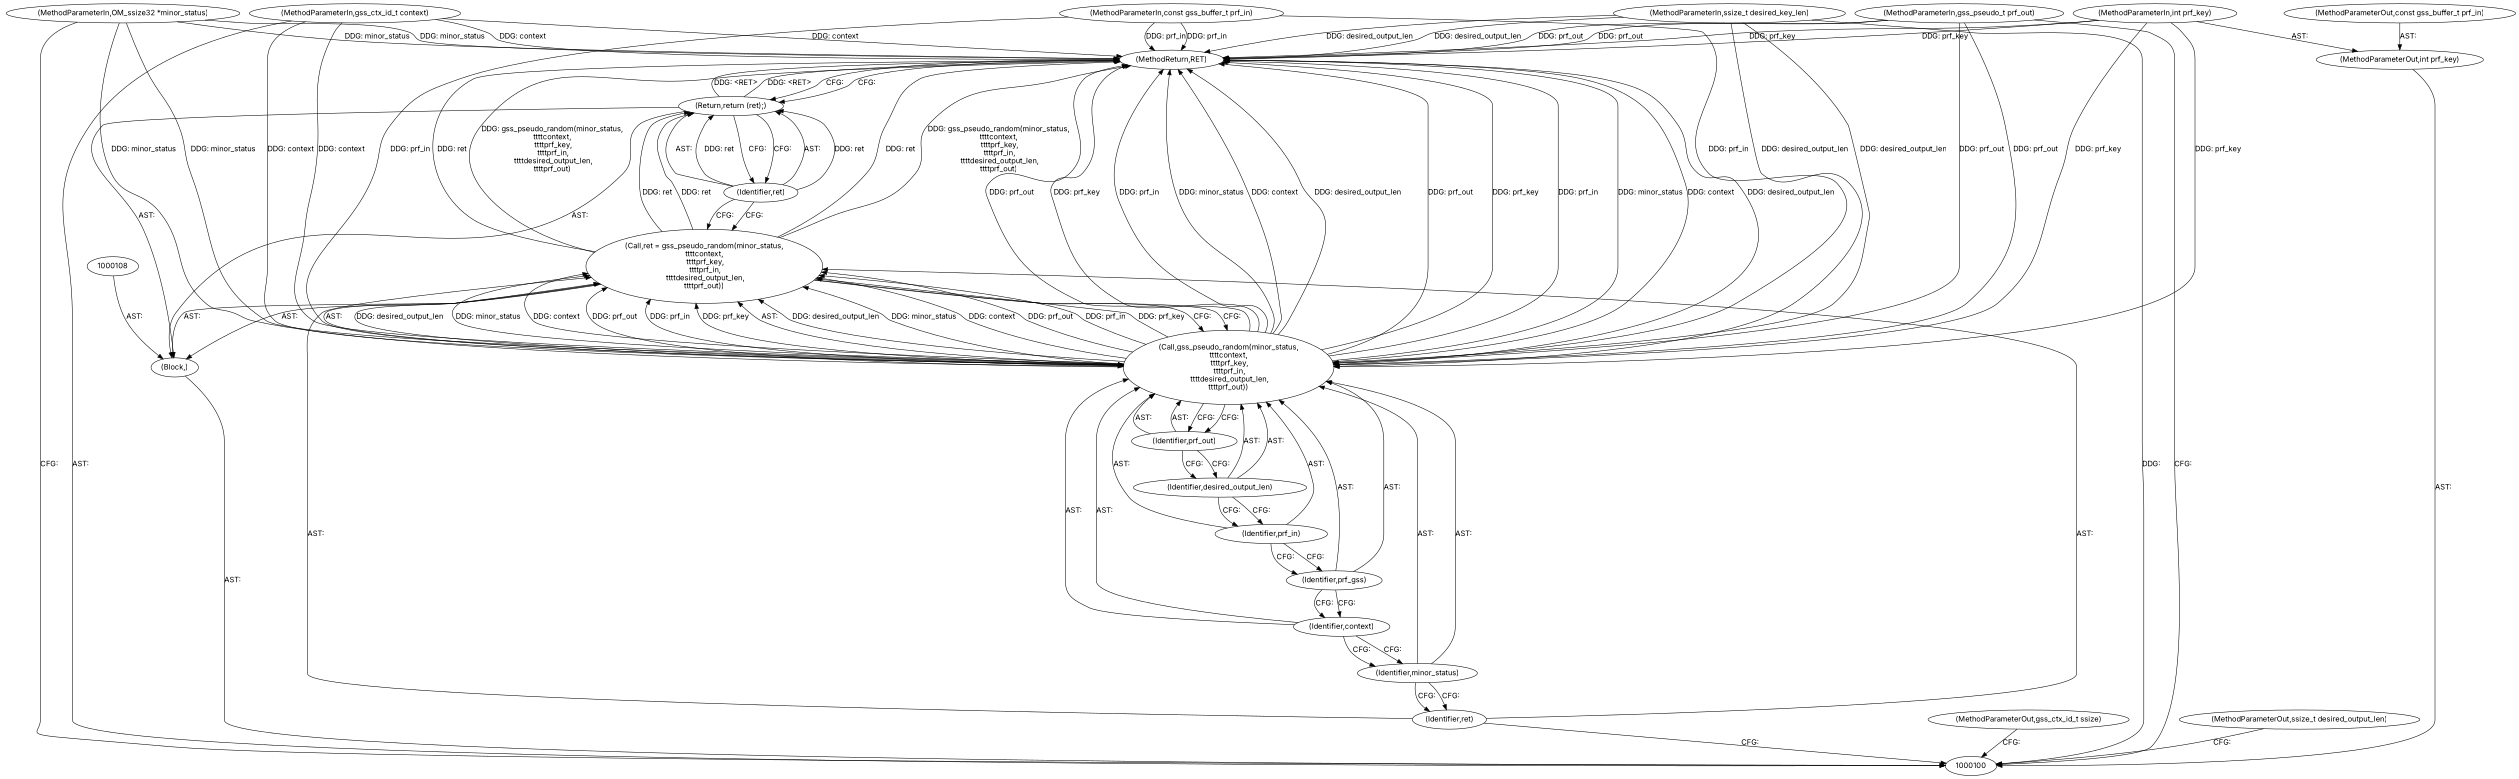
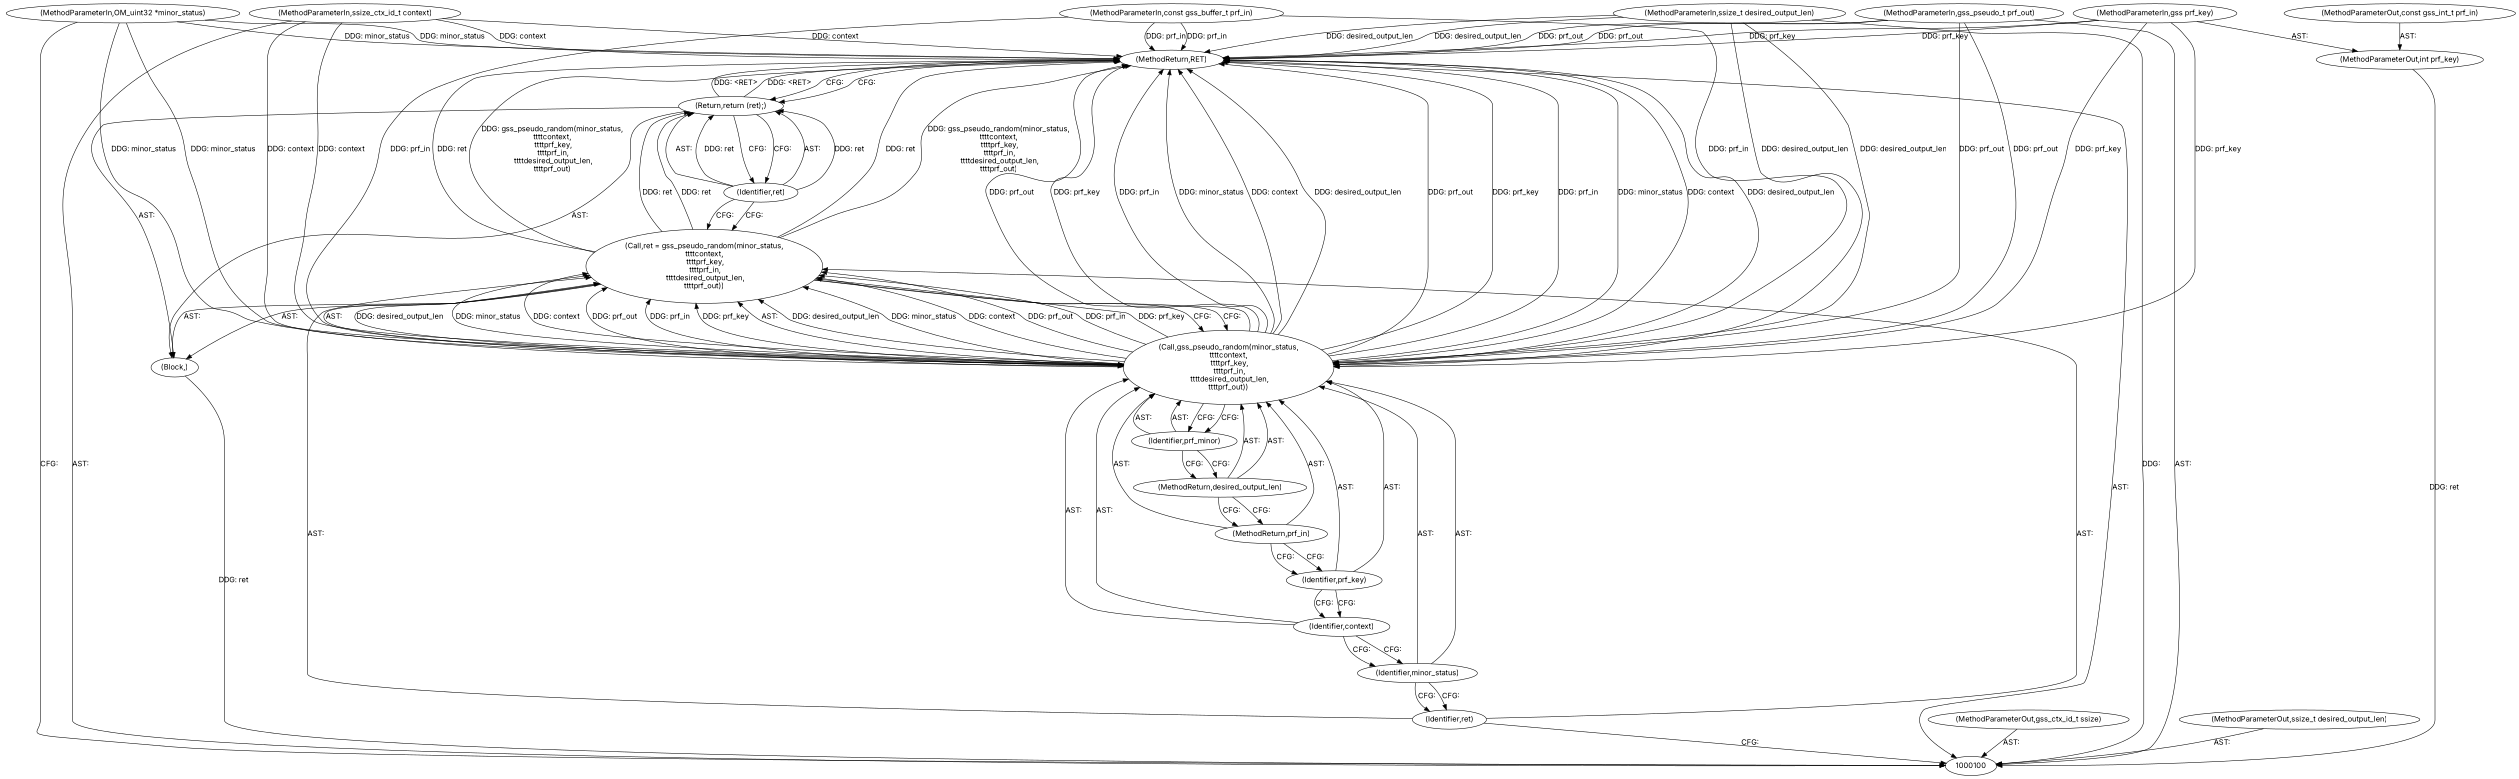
  digraph {
    fontname=Inter
    node [fontname=Inter]
    edge [fontname=Inter]
    n1 [label="(MethodReturn,RET)"]
    n2 [label="(Return,return (ret);)"]
    1000100
    n4 [label="(Identifier,ret)"]
    n5 [label="(Block,)"]
-   n6 [label="(MethodParameterIn,OM_ssize32 *minor_status)"]
+   n6 [label="(MethodParameterIn,OM_uint32 *minor_status)"]
    n7 [label="(Call,gss_pseudo_random(minor_status,\n\t\t\t\tcontext,\n \t\t\t\tprf_key,\n \t\t\t\tprf_in,\n \t\t\t\tdesired_output_len,\n\t\t\t\tprf_out))"]
-   n8 [label="(Identifier,prf_out)"]
+   n8 [label="(Identifier,prf_minor)"]
    n9 [label="(Call,ret = gss_pseudo_random(minor_status,\n\t\t\t\tcontext,\n \t\t\t\tprf_key,\n \t\t\t\tprf_in,\n \t\t\t\tdesired_output_len,\n\t\t\t\tprf_out))"]
    n10 [label="(Identifier,context)"]
    n11 [label="(Identifier,minor_status)"]
    n12 [label="(Identifier,ret)"]
-   n13 [label="(Identifier,prf_gss)"]
-   n14 [label="(Identifier,prf_in)"]
-   n15 [label="(Identifier,desired_output_len)"]
-   n16 [label="(MethodParameterIn,gss_ctx_id_t context)"]
+   n13 [label="(Identifier,prf_key)"]
+   n14 [label="(MethodReturn,prf_in)"]
+   n15 [label="(MethodReturn,desired_output_len)"]
+   n16 [label="(MethodParameterIn,ssize_ctx_id_t context)"]
    n17 [label="(MethodParameterOut,gss_ctx_id_t ssize)"]
-   n18 [label="(MethodParameterIn,int prf_key)"]
+   n18 [label="(MethodParameterIn,gss prf_key)"]
    n19 [label="(MethodParameterOut,int prf_key)"]
    n20 [label="(MethodParameterIn,const gss_buffer_t prf_in)"]
-   n21 [label="(MethodParameterOut,const gss_buffer_t prf_in)"]
-   n22 [label="(MethodParameterIn,ssize_t desired_key_len)"]
+   n21 [label="(MethodParameterOut,const gss_int_t prf_in)"]
+   n22 [label="(MethodParameterIn,ssize_t desired_output_len)"]
    n23 [label="(MethodParameterOut,ssize_t desired_output_len)"]
    n24 [label="(MethodParameterIn,gss_pseudo_t prf_out)"]
-   1000108
    n1 -> n2 [label="CFG: "]
    n1 -> n2 [label="CFG: "]
+   n1 -> 1000100 [label="AST: "]
    n2 -> n1 [label="DDG: <RET>"]
    n2 -> n1 [label="DDG: <RET>"]
    n2 -> n4 [label="CFG: "]
    n2 -> n4 [label="CFG: "]
    n2 -> n5 [label="AST: "]
    n2 -> n5 [label="AST: "]
    n4 -> n2 [label="AST: "]
    n4 -> n2 [label="DDG: ret"]
    n4 -> n2 [label="AST: "]
    n4 -> n2 [label="DDG: ret"]
    n4 -> n9 [label="CFG: "]
    n4 -> n9 [label="CFG: "]
-   n5 -> 1000100 [label="AST: "]
+   n5 -> 1000100 [label="DDG: ret"]
    n6 -> n1 [label="DDG: minor_status"]
    n6 -> n1 [label="DDG: minor_status"]
    n6 -> 1000100 [label="CFG: "]
    n6 -> n7 [label="DDG: minor_status"]
    n6 -> n7 [label="DDG: minor_status"]
    n7 -> n1 [label="DDG: prf_out"]
    n7 -> n1 [label="DDG: prf_key"]
    n7 -> n1 [label="DDG: prf_in"]
    n7 -> n1 [label="DDG: minor_status"]
    n7 -> n1 [label="DDG: context"]
    n7 -> n1 [label="DDG: desired_output_len"]
    n7 -> n1 [label="DDG: prf_out"]
    n7 -> n1 [label="DDG: prf_key"]
    n7 -> n1 [label="DDG: prf_in"]
    n7 -> n1 [label="DDG: minor_status"]
    n7 -> n1 [label="DDG: context"]
    n7 -> n1 [label="DDG: desired_output_len"]
    n7 -> n8 [label="CFG: "]
    n7 -> n8 [label="CFG: "]
    n7 -> n9 [label="AST: "]
    n7 -> n9 [label="DDG: desired_output_len"]
    n7 -> n9 [label="DDG: minor_status"]
    n7 -> n9 [label="DDG: context"]
    n7 -> n9 [label="DDG: prf_out"]
    n7 -> n9 [label="DDG: prf_in"]
    n7 -> n9 [label="DDG: prf_key"]
    n7 -> n9 [label="AST: "]
    n7 -> n9 [label="DDG: desired_output_len"]
    n7 -> n9 [label="DDG: minor_status"]
    n7 -> n9 [label="DDG: context"]
    n7 -> n9 [label="DDG: prf_out"]
    n7 -> n9 [label="DDG: prf_in"]
    n7 -> n9 [label="DDG: prf_key"]
    n8 -> n7 [label="AST: "]
    n8 -> n7 [label="AST: "]
    n8 -> n15 [label="CFG: "]
    n8 -> n15 [label="CFG: "]
    n9 -> n1 [label="DDG: ret"]
    n9 -> n1 [label="DDG: gss_pseudo_random(minor_status,\n\t\t\t\tcontext,\n \t\t\t\tprf_key,\n \t\t\t\tprf_in,\n \t\t\t\tdesired_output_len,\n\t\t\t\tprf_out)"]
    n9 -> n1 [label="DDG: ret"]
    n9 -> n1 [label="DDG: gss_pseudo_random(minor_status,\n\t\t\t\tcontext,\n \t\t\t\tprf_key,\n \t\t\t\tprf_in,\n \t\t\t\tdesired_output_len,\n\t\t\t\tprf_out)"]
    n9 -> n2 [label="DDG: ret"]
    n9 -> n2 [label="DDG: ret"]
    n9 -> n5 [label="AST: "]
    n9 -> n5 [label="AST: "]
    n9 -> n7 [label="CFG: "]
    n9 -> n7 [label="CFG: "]
    n10 -> n7 [label="AST: "]
    n10 -> n7 [label="AST: "]
    n10 -> n11 [label="CFG: "]
    n10 -> n11 [label="CFG: "]
    n11 -> n7 [label="AST: "]
    n11 -> n7 [label="AST: "]
    n11 -> n12 [label="CFG: "]
    n11 -> n12 [label="CFG: "]
    n12 -> 1000100 [label="CFG: "]
    n12 -> n9 [label="AST: "]
    n12 -> n9 [label="AST: "]
    n13 -> n7 [label="AST: "]
    n13 -> n7 [label="AST: "]
    n13 -> n10 [label="CFG: "]
    n13 -> n10 [label="CFG: "]
    n14 -> n7 [label="AST: "]
    n14 -> n7 [label="AST: "]
    n14 -> n13 [label="CFG: "]
    n14 -> n13 [label="CFG: "]
    n15 -> n7 [label="AST: "]
    n15 -> n7 [label="AST: "]
    n15 -> n14 [label="CFG: "]
    n15 -> n14 [label="CFG: "]
    n16 -> n1 [label="DDG: context"]
    n16 -> n1 [label="DDG: context"]
    n16 -> 1000100 [label="AST: "]
    n16 -> n7 [label="DDG: context"]
    n16 -> n7 [label="DDG: context"]
-   n17 -> 1000100 [label="CFG: "]
+   n17 -> 1000100 [label="AST: "]
    n18 -> n1 [label="DDG: prf_key"]
    n18 -> n1 [label="DDG: prf_key"]
    n18 -> n7 [label="DDG: prf_key"]
    n18 -> n7 [label="DDG: prf_key"]
    n18 -> n19 [label="AST: "]
-   n19 -> 1000100 [label="AST: "]
+   n19 -> 1000100 [label="DDG: ret"]
    n20 -> n1 [label="DDG: prf_in"]
    n20 -> n1 [label="DDG: prf_in"]
    n20 -> n7 [label="DDG: prf_in"]
    n20 -> n7 [label="DDG: prf_in"]
    n21 -> n19 [label="AST: "]
    n22 -> n1 [label="DDG: desired_output_len"]
    n22 -> n1 [label="DDG: desired_output_len"]
    n22 -> 1000100 [label="DDG: "]
    n22 -> n7 [label="DDG: desired_output_len"]
    n22 -> n7 [label="DDG: desired_output_len"]
-   n23 -> 1000100 [label="CFG: "]
+   n23 -> 1000100 [label="AST: "]
    n24 -> n1 [label="DDG: prf_out"]
    n24 -> n1 [label="DDG: prf_out"]
-   n24 -> 1000100 [label="CFG: "]
+   n24 -> 1000100 [label="AST: "]
    n24 -> n7 [label="DDG: prf_out"]
    n24 -> n7 [label="DDG: prf_out"]
-   1000108 -> n5 [label="AST: "]
  }
